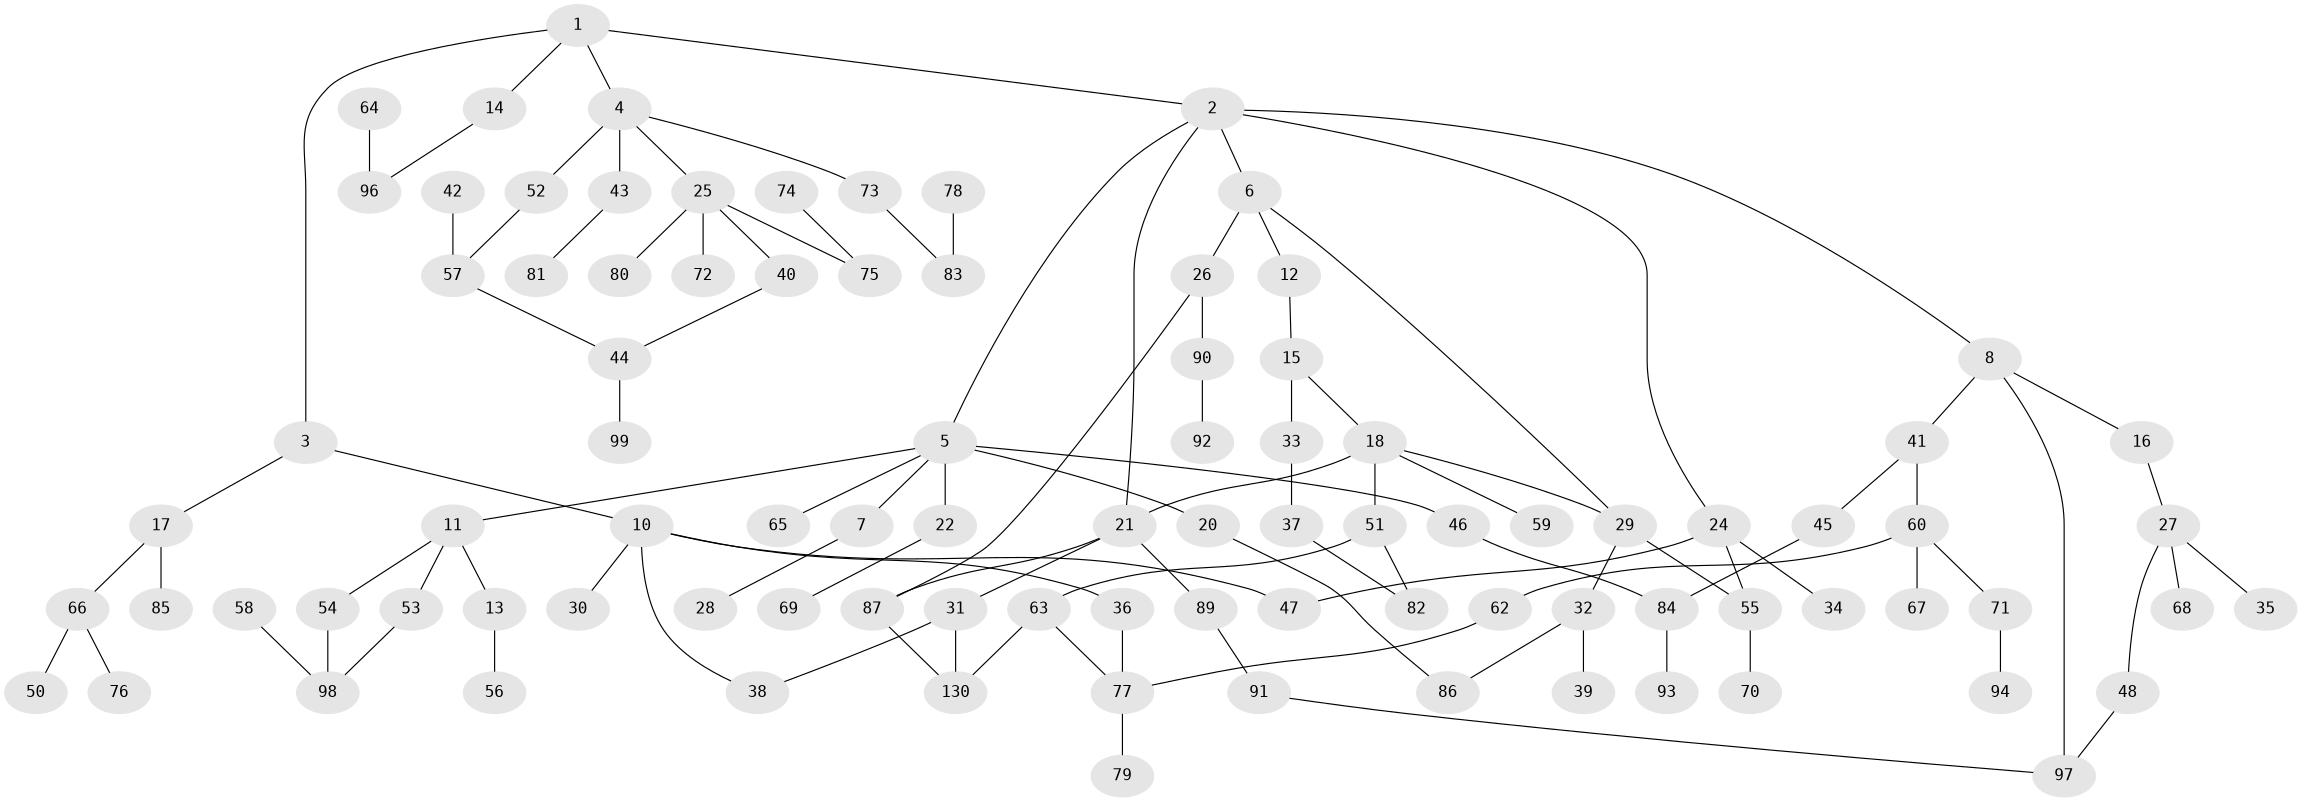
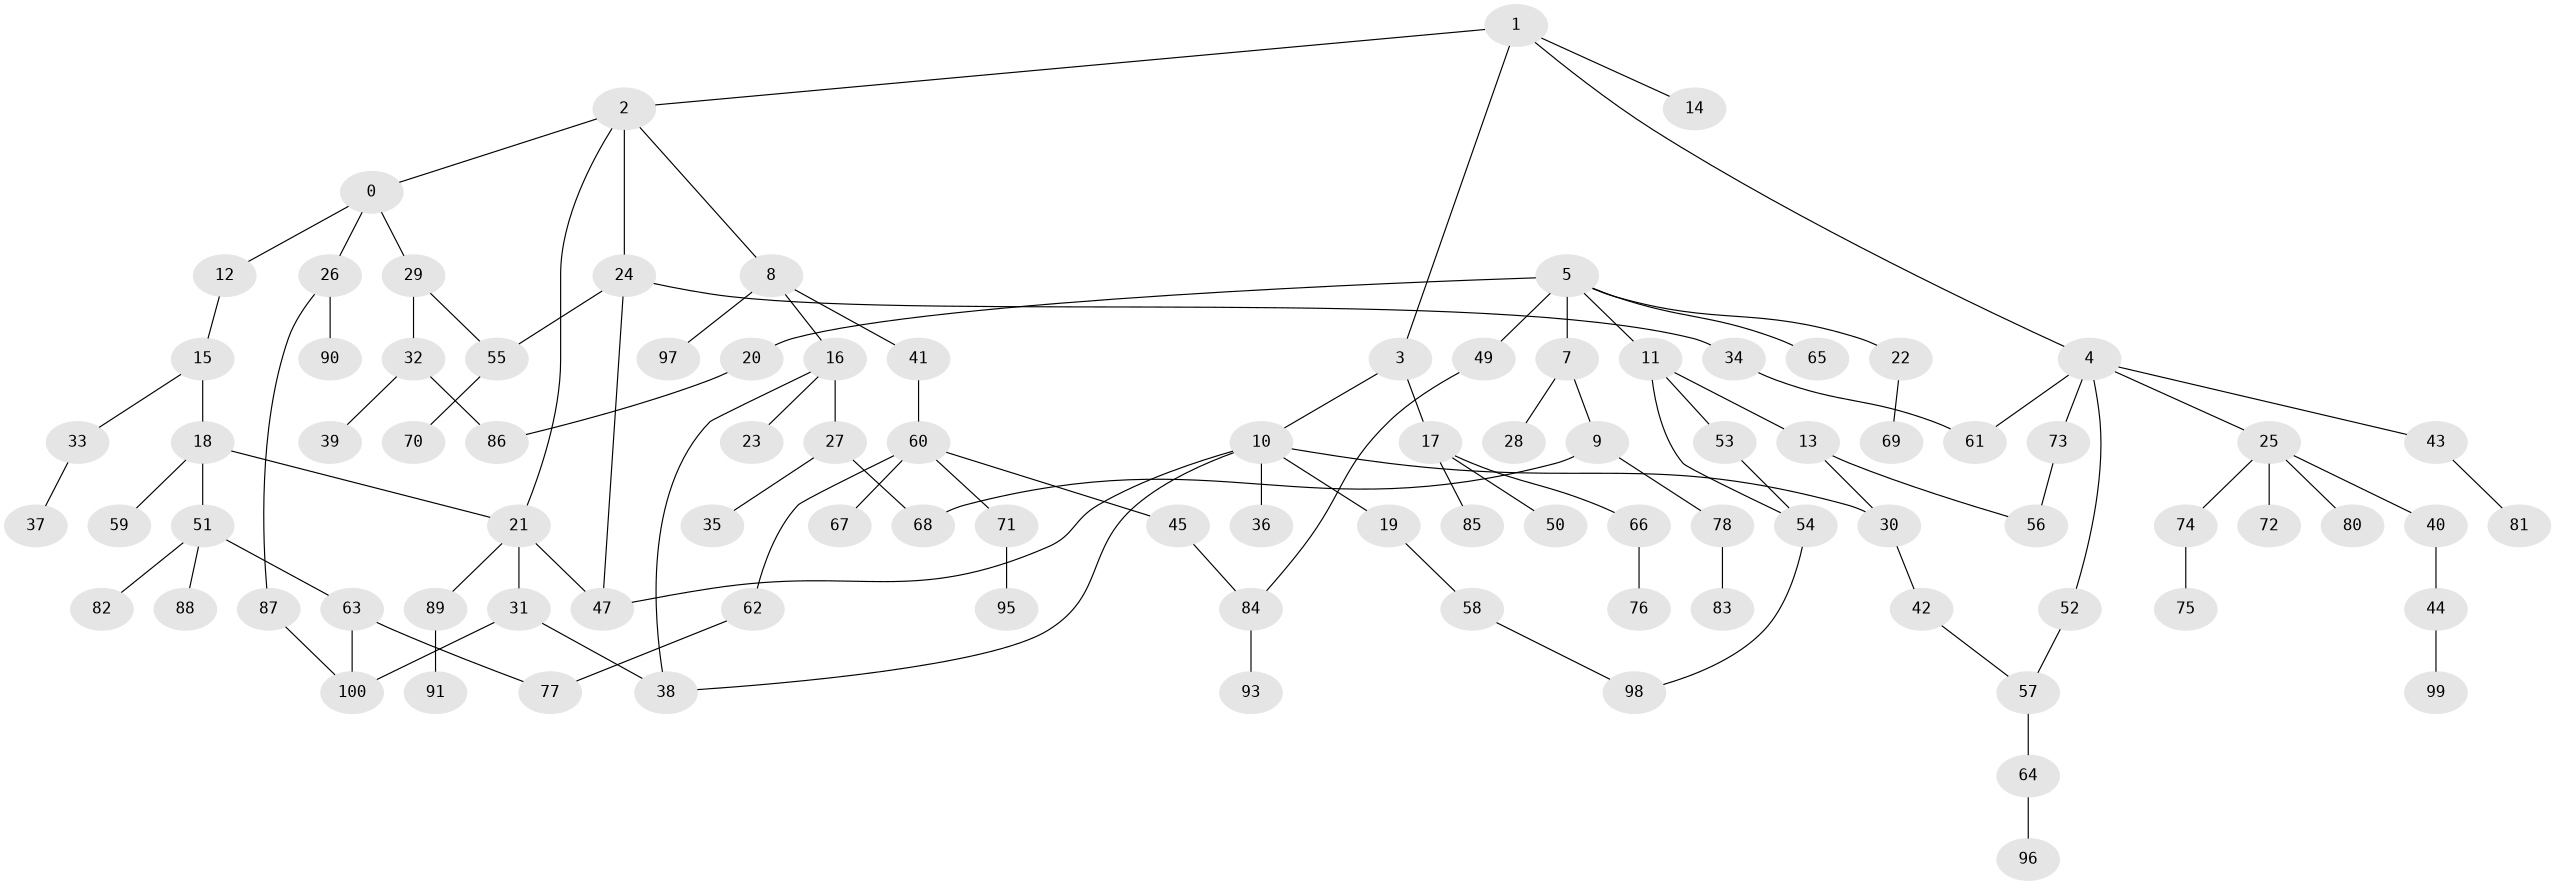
  graph {
    fontname="DejaVu Sans Mono"
    node [color=gray90 fontname="DejaVu Sans Mono" style=filled]
    edge [fontname="DejaVu Sans Mono"]
    1
    2
    3
    4
    14
    5
-   6
+   6 [label=0]
    8
    21
    24
    10
    17
    25
    43
    52
+   61
    73
    96
    7
    11
    20
    22
-   49 [label=46]
+   49
    65
    12
    26
    29
    16
    41
    97
    31
    87
    89
    47
    34
    55
+   19
    30
    36
    38
    50
    66
    85
    40
    72
    74
    80
    81
    57
    83
+   9
    28
    13
    53
    54
    86
    69
    84
    15
    90
    32
    68
    78
+   23
    27
    45
    60
    58
    42
    77
    56
    98
    18
    33
    51
    59
    37
    35
-   48
    76
    82
    63
-   100 [label=130]
+   88
+   100
    91
    70
    44
    75
-   92
    39
-   79
    99
    62
    67
    71
    64
    93
-   94
+   94 [label=95]
    1 -- 2
    1 -- 3
    1 -- 4
    1 -- 14
-   2 -- 5
    2 -- 6
    2 -- 8
    2 -- 21
    2 -- 24
    3 -- 10
    3 -- 17
    4 -- 25
    4 -- 43
    4 -- 52
+   4 -- 61
    4 -- 73
-   14 -- 96
    5 -- 7
    5 -- 11
    5 -- 20
    5 -- 22
    5 -- 49
    5 -- 65
    6 -- 12
    6 -- 26
    6 -- 29
    8 -- 16
    8 -- 41
    8 -- 97
    21 -- 31
-   21 -- 87
+   21 -- 47
    21 -- 89
    24 -- 47
    24 -- 34
    24 -- 55
    10 -- 47
+   10 -- 19
    10 -- 30
    10 -- 36
    10 -- 38
-   66 -- 50
+   17 -- 50
    17 -- 66
    17 -- 85
    25 -- 40
    25 -- 72
-   25 -- 75
+   25 -- 74
    25 -- 80
    43 -- 81
    52 -- 57
-   73 -- 83
+   73 -- 56
+   7 -- 9
    7 -- 28
    11 -- 13
    11 -- 53
    11 -- 54
    20 -- 86
    22 -- 69
    49 -- 84
    12 -- 15
    26 -- 87
    26 -- 90
    29 -- 55
    29 -- 32
+   16 -- 38
+   16 -- 23
    16 -- 27
-   41 -- 45
+   60 -- 45
    41 -- 60
    31 -- 38
    31 -- 100
    87 -- 100
    89 -- 91
+   34 -- 61
    55 -- 70
-   36 -- 77
+   19 -- 58
+   30 -- 42
    66 -- 76
    40 -- 44
    74 -- 75
-   57 -- 44
+   57 -- 64
+   9 -- 68
+   9 -- 78
+   13 -- 30
    13 -- 56
-   53 -- 98
+   53 -- 54
    54 -- 98
    84 -- 93
    15 -- 18
    15 -- 33
-   90 -- 92
    32 -- 86
    32 -- 39
    78 -- 83
    27 -- 68
    27 -- 35
-   27 -- 48
    45 -- 84
    60 -- 62
    60 -- 67
    60 -- 71
    58 -- 98
    42 -- 57
-   77 -- 79
    18 -- 21
-   18 -- 29
    18 -- 51
    18 -- 59
    33 -- 37
    51 -- 82
    51 -- 63
-   37 -- 82
-   48 -- 97
+   51 -- 88
    63 -- 77
    63 -- 100
-   91 -- 97
    44 -- 99
    62 -- 77
    71 -- 94
    64 -- 96
  }
